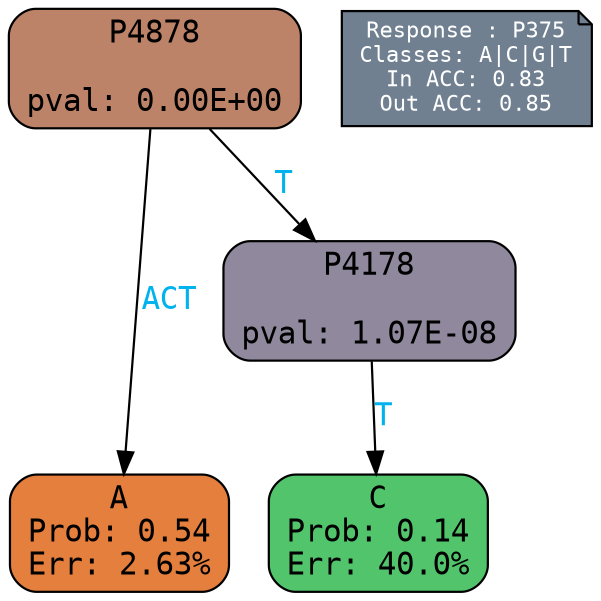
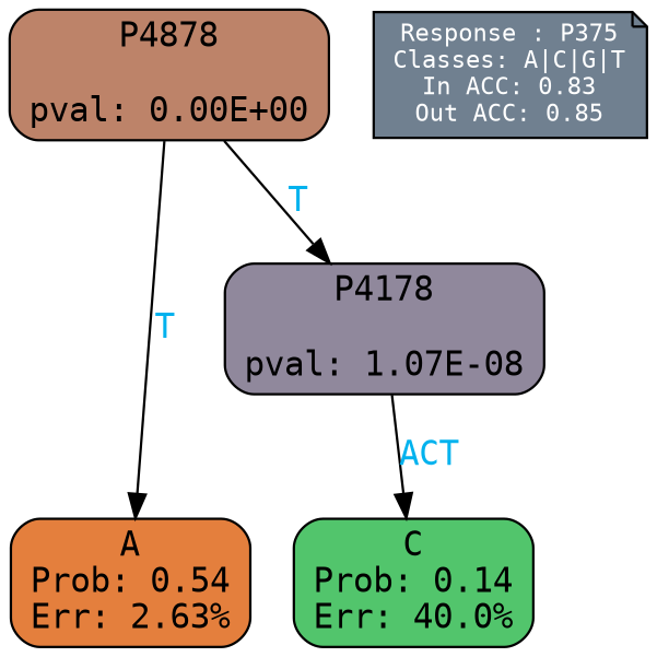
  digraph {
    fontname="DejaVu Sans Mono"
    ranksep=equally
    splines=polylines
    node [color=black fontname="DejaVu Sans Mono" shape=box style="filled, rounded"]
    edge [fontcolor=deepskyblue2 fontname="DejaVu Sans Mono"]
    n1 [fillcolor="#52c56c" label="C\nProb: 0.14\nErr: 40.0%"]
    n2 [fillcolor="#e47f3d" label="A\nProb: 0.54\nErr: 2.63%"]
    n3 [align=left fillcolor=slategray fontcolor=white fontsize=10 label="Response : P375\nClasses: A|C|G|T\nIn ACC: 0.83\nOut ACC: 0.85\n" shape=note style=filled]
    n4 [fillcolor="#bd8369" label="P4878\n\npval: 0.00E+00"]
    n5 [fillcolor="#90889c" label="P4178\n\npval: 1.07E-08"]
    subgraph sub_1 {
      rank=same
      n1
      n2
    }
    subgraph sub_2 {
      rank=same
      n3
      n4
    }
-   n4 -> n2 [label=ACT]
+   n4 -> n2 [label=T]
    n4 -> n5 [label=T]
-   n5 -> n1 [label=T]
+   n5 -> n1 [label=ACT]
  }
